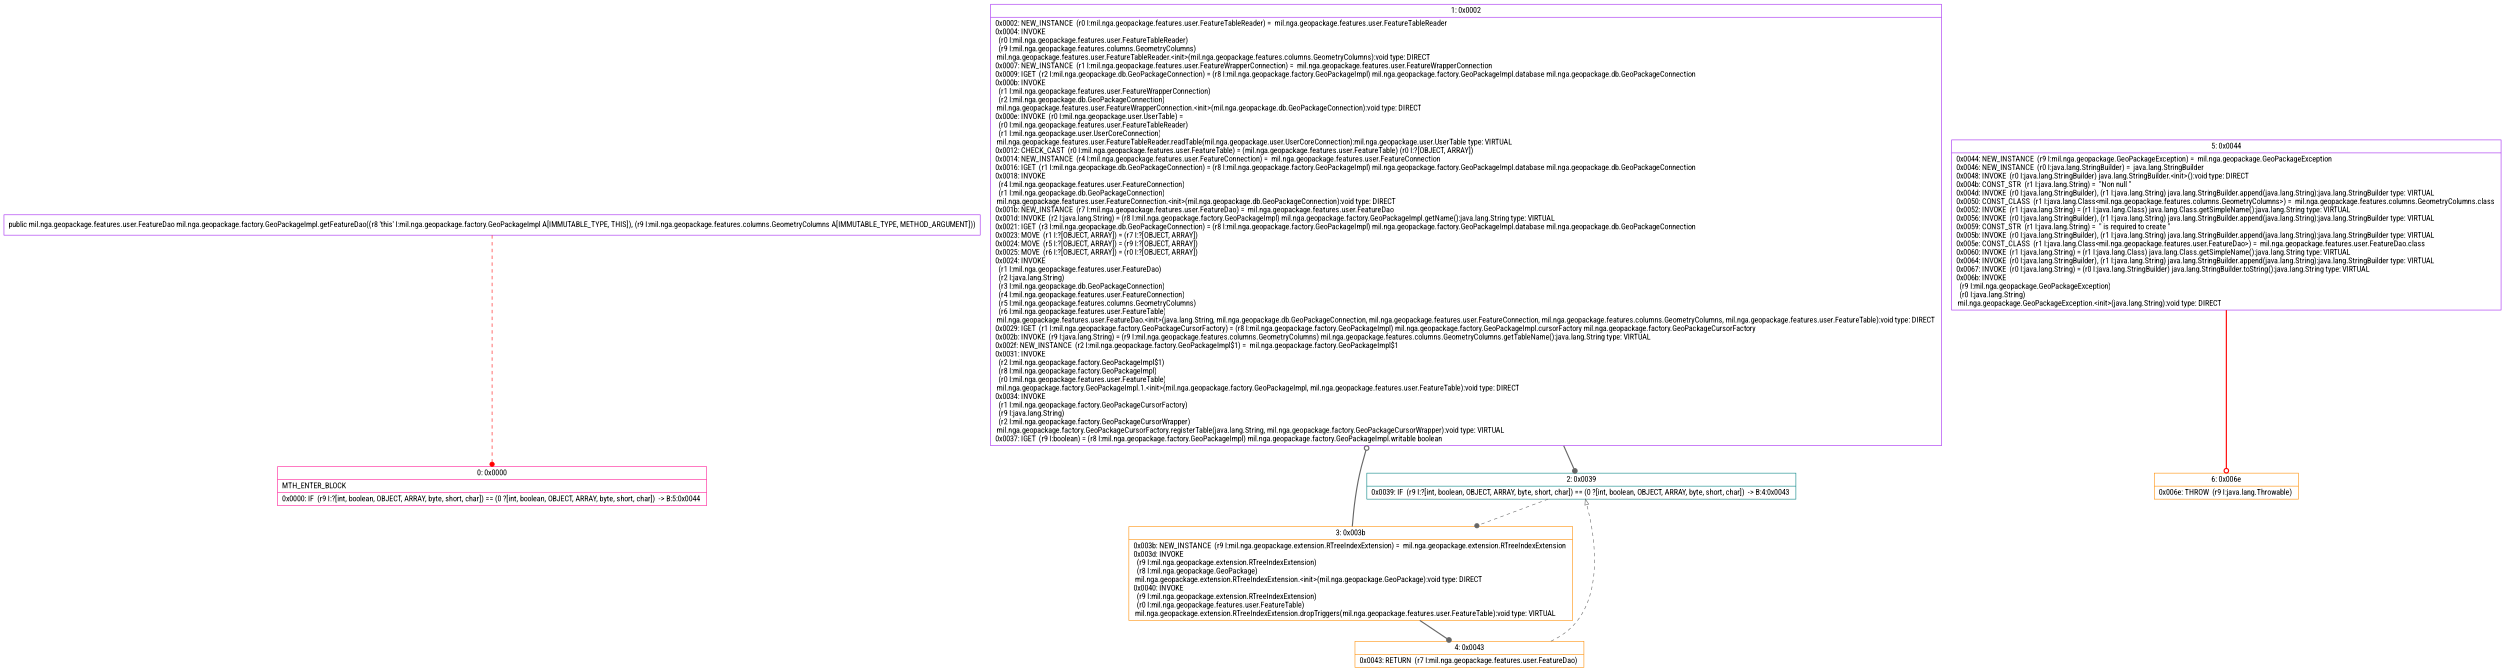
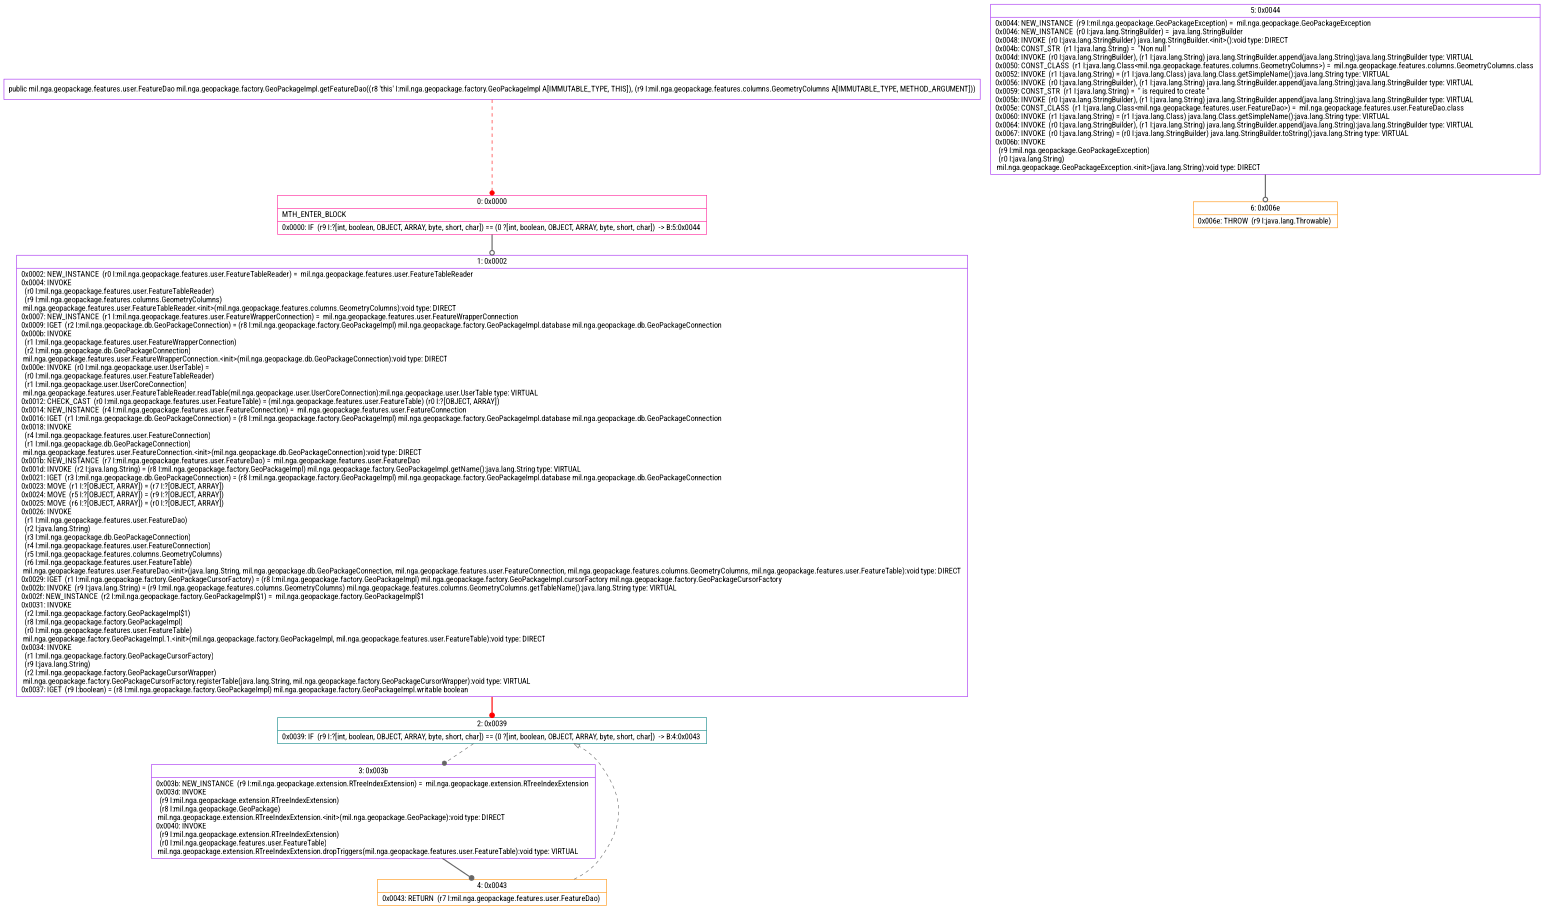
  digraph {
    fontname="Roboto Condensed"
    node [color=purple fontname="Roboto Condensed" shape=record]
    edge [arrowhead=dot color=gray40 fontname="Roboto Condensed" style=bold]
    n1 [color=deeppink label="{0\:\ 0x0000|MTH_ENTER_BLOCK\l|0x0000: IF  (r9 I:?[int, boolean, OBJECT, ARRAY, byte, short, char]) == (0 ?[int, boolean, OBJECT, ARRAY, byte, short, char])  \-\> B:5:0x0044 \l}"]
-   n2 [label="{1\:\ 0x0002|0x0002: NEW_INSTANCE  (r0 I:mil.nga.geopackage.features.user.FeatureTableReader) =  mil.nga.geopackage.features.user.FeatureTableReader \l0x0004: INVOKE  \l  (r0 I:mil.nga.geopackage.features.user.FeatureTableReader)\l  (r9 I:mil.nga.geopackage.features.columns.GeometryColumns)\l mil.nga.geopackage.features.user.FeatureTableReader.\<init\>(mil.nga.geopackage.features.columns.GeometryColumns):void type: DIRECT \l0x0007: NEW_INSTANCE  (r1 I:mil.nga.geopackage.features.user.FeatureWrapperConnection) =  mil.nga.geopackage.features.user.FeatureWrapperConnection \l0x0009: IGET  (r2 I:mil.nga.geopackage.db.GeoPackageConnection) = (r8 I:mil.nga.geopackage.factory.GeoPackageImpl) mil.nga.geopackage.factory.GeoPackageImpl.database mil.nga.geopackage.db.GeoPackageConnection \l0x000b: INVOKE  \l  (r1 I:mil.nga.geopackage.features.user.FeatureWrapperConnection)\l  (r2 I:mil.nga.geopackage.db.GeoPackageConnection)\l mil.nga.geopackage.features.user.FeatureWrapperConnection.\<init\>(mil.nga.geopackage.db.GeoPackageConnection):void type: DIRECT \l0x000e: INVOKE  (r0 I:mil.nga.geopackage.user.UserTable) = \l  (r0 I:mil.nga.geopackage.features.user.FeatureTableReader)\l  (r1 I:mil.nga.geopackage.user.UserCoreConnection)\l mil.nga.geopackage.features.user.FeatureTableReader.readTable(mil.nga.geopackage.user.UserCoreConnection):mil.nga.geopackage.user.UserTable type: VIRTUAL \l0x0012: CHECK_CAST  (r0 I:mil.nga.geopackage.features.user.FeatureTable) = (mil.nga.geopackage.features.user.FeatureTable) (r0 I:?[OBJECT, ARRAY]) \l0x0014: NEW_INSTANCE  (r4 I:mil.nga.geopackage.features.user.FeatureConnection) =  mil.nga.geopackage.features.user.FeatureConnection \l0x0016: IGET  (r1 I:mil.nga.geopackage.db.GeoPackageConnection) = (r8 I:mil.nga.geopackage.factory.GeoPackageImpl) mil.nga.geopackage.factory.GeoPackageImpl.database mil.nga.geopackage.db.GeoPackageConnection \l0x0018: INVOKE  \l  (r4 I:mil.nga.geopackage.features.user.FeatureConnection)\l  (r1 I:mil.nga.geopackage.db.GeoPackageConnection)\l mil.nga.geopackage.features.user.FeatureConnection.\<init\>(mil.nga.geopackage.db.GeoPackageConnection):void type: DIRECT \l0x001b: NEW_INSTANCE  (r7 I:mil.nga.geopackage.features.user.FeatureDao) =  mil.nga.geopackage.features.user.FeatureDao \l0x001d: INVOKE  (r2 I:java.lang.String) = (r8 I:mil.nga.geopackage.factory.GeoPackageImpl) mil.nga.geopackage.factory.GeoPackageImpl.getName():java.lang.String type: VIRTUAL \l0x0021: IGET  (r3 I:mil.nga.geopackage.db.GeoPackageConnection) = (r8 I:mil.nga.geopackage.factory.GeoPackageImpl) mil.nga.geopackage.factory.GeoPackageImpl.database mil.nga.geopackage.db.GeoPackageConnection \l0x0023: MOVE  (r1 I:?[OBJECT, ARRAY]) = (r7 I:?[OBJECT, ARRAY]) \l0x0024: MOVE  (r5 I:?[OBJECT, ARRAY]) = (r9 I:?[OBJECT, ARRAY]) \l0x0025: MOVE  (r6 I:?[OBJECT, ARRAY]) = (r0 I:?[OBJECT, ARRAY]) \l0x0024: INVOKE  \l  (r1 I:mil.nga.geopackage.features.user.FeatureDao)\l  (r2 I:java.lang.String)\l  (r3 I:mil.nga.geopackage.db.GeoPackageConnection)\l  (r4 I:mil.nga.geopackage.features.user.FeatureConnection)\l  (r5 I:mil.nga.geopackage.features.columns.GeometryColumns)\l  (r6 I:mil.nga.geopackage.features.user.FeatureTable)\l mil.nga.geopackage.features.user.FeatureDao.\<init\>(java.lang.String, mil.nga.geopackage.db.GeoPackageConnection, mil.nga.geopackage.features.user.FeatureConnection, mil.nga.geopackage.features.columns.GeometryColumns, mil.nga.geopackage.features.user.FeatureTable):void type: DIRECT \l0x0029: IGET  (r1 I:mil.nga.geopackage.factory.GeoPackageCursorFactory) = (r8 I:mil.nga.geopackage.factory.GeoPackageImpl) mil.nga.geopackage.factory.GeoPackageImpl.cursorFactory mil.nga.geopackage.factory.GeoPackageCursorFactory \l0x002b: INVOKE  (r9 I:java.lang.String) = (r9 I:mil.nga.geopackage.features.columns.GeometryColumns) mil.nga.geopackage.features.columns.GeometryColumns.getTableName():java.lang.String type: VIRTUAL \l0x002f: NEW_INSTANCE  (r2 I:mil.nga.geopackage.factory.GeoPackageImpl$1) =  mil.nga.geopackage.factory.GeoPackageImpl$1 \l0x0031: INVOKE  \l  (r2 I:mil.nga.geopackage.factory.GeoPackageImpl$1)\l  (r8 I:mil.nga.geopackage.factory.GeoPackageImpl)\l  (r0 I:mil.nga.geopackage.features.user.FeatureTable)\l mil.nga.geopackage.factory.GeoPackageImpl.1.\<init\>(mil.nga.geopackage.factory.GeoPackageImpl, mil.nga.geopackage.features.user.FeatureTable):void type: DIRECT \l0x0034: INVOKE  \l  (r1 I:mil.nga.geopackage.factory.GeoPackageCursorFactory)\l  (r9 I:java.lang.String)\l  (r2 I:mil.nga.geopackage.factory.GeoPackageCursorWrapper)\l mil.nga.geopackage.factory.GeoPackageCursorFactory.registerTable(java.lang.String, mil.nga.geopackage.factory.GeoPackageCursorWrapper):void type: VIRTUAL \l0x0037: IGET  (r9 I:boolean) = (r8 I:mil.nga.geopackage.factory.GeoPackageImpl) mil.nga.geopackage.factory.GeoPackageImpl.writable boolean \l}"]
+   n2 [label="{1\:\ 0x0002|0x0002: NEW_INSTANCE  (r0 I:mil.nga.geopackage.features.user.FeatureTableReader) =  mil.nga.geopackage.features.user.FeatureTableReader \l0x0004: INVOKE  \l  (r0 I:mil.nga.geopackage.features.user.FeatureTableReader)\l  (r9 I:mil.nga.geopackage.features.columns.GeometryColumns)\l mil.nga.geopackage.features.user.FeatureTableReader.\<init\>(mil.nga.geopackage.features.columns.GeometryColumns):void type: DIRECT \l0x0007: NEW_INSTANCE  (r1 I:mil.nga.geopackage.features.user.FeatureWrapperConnection) =  mil.nga.geopackage.features.user.FeatureWrapperConnection \l0x0009: IGET  (r2 I:mil.nga.geopackage.db.GeoPackageConnection) = (r8 I:mil.nga.geopackage.factory.GeoPackageImpl) mil.nga.geopackage.factory.GeoPackageImpl.database mil.nga.geopackage.db.GeoPackageConnection \l0x000b: INVOKE  \l  (r1 I:mil.nga.geopackage.features.user.FeatureWrapperConnection)\l  (r2 I:mil.nga.geopackage.db.GeoPackageConnection)\l mil.nga.geopackage.features.user.FeatureWrapperConnection.\<init\>(mil.nga.geopackage.db.GeoPackageConnection):void type: DIRECT \l0x000e: INVOKE  (r0 I:mil.nga.geopackage.user.UserTable) = \l  (r0 I:mil.nga.geopackage.features.user.FeatureTableReader)\l  (r1 I:mil.nga.geopackage.user.UserCoreConnection)\l mil.nga.geopackage.features.user.FeatureTableReader.readTable(mil.nga.geopackage.user.UserCoreConnection):mil.nga.geopackage.user.UserTable type: VIRTUAL \l0x0012: CHECK_CAST  (r0 I:mil.nga.geopackage.features.user.FeatureTable) = (mil.nga.geopackage.features.user.FeatureTable) (r0 I:?[OBJECT, ARRAY]) \l0x0014: NEW_INSTANCE  (r4 I:mil.nga.geopackage.features.user.FeatureConnection) =  mil.nga.geopackage.features.user.FeatureConnection \l0x0016: IGET  (r1 I:mil.nga.geopackage.db.GeoPackageConnection) = (r8 I:mil.nga.geopackage.factory.GeoPackageImpl) mil.nga.geopackage.factory.GeoPackageImpl.database mil.nga.geopackage.db.GeoPackageConnection \l0x0018: INVOKE  \l  (r4 I:mil.nga.geopackage.features.user.FeatureConnection)\l  (r1 I:mil.nga.geopackage.db.GeoPackageConnection)\l mil.nga.geopackage.features.user.FeatureConnection.\<init\>(mil.nga.geopackage.db.GeoPackageConnection):void type: DIRECT \l0x001b: NEW_INSTANCE  (r7 I:mil.nga.geopackage.features.user.FeatureDao) =  mil.nga.geopackage.features.user.FeatureDao \l0x001d: INVOKE  (r2 I:java.lang.String) = (r8 I:mil.nga.geopackage.factory.GeoPackageImpl) mil.nga.geopackage.factory.GeoPackageImpl.getName():java.lang.String type: VIRTUAL \l0x0021: IGET  (r3 I:mil.nga.geopackage.db.GeoPackageConnection) = (r8 I:mil.nga.geopackage.factory.GeoPackageImpl) mil.nga.geopackage.factory.GeoPackageImpl.database mil.nga.geopackage.db.GeoPackageConnection \l0x0023: MOVE  (r1 I:?[OBJECT, ARRAY]) = (r7 I:?[OBJECT, ARRAY]) \l0x0024: MOVE  (r5 I:?[OBJECT, ARRAY]) = (r9 I:?[OBJECT, ARRAY]) \l0x0025: MOVE  (r6 I:?[OBJECT, ARRAY]) = (r0 I:?[OBJECT, ARRAY]) \l0x0026: INVOKE  \l  (r1 I:mil.nga.geopackage.features.user.FeatureDao)\l  (r2 I:java.lang.String)\l  (r3 I:mil.nga.geopackage.db.GeoPackageConnection)\l  (r4 I:mil.nga.geopackage.features.user.FeatureConnection)\l  (r5 I:mil.nga.geopackage.features.columns.GeometryColumns)\l  (r6 I:mil.nga.geopackage.features.user.FeatureTable)\l mil.nga.geopackage.features.user.FeatureDao.\<init\>(java.lang.String, mil.nga.geopackage.db.GeoPackageConnection, mil.nga.geopackage.features.user.FeatureConnection, mil.nga.geopackage.features.columns.GeometryColumns, mil.nga.geopackage.features.user.FeatureTable):void type: DIRECT \l0x0029: IGET  (r1 I:mil.nga.geopackage.factory.GeoPackageCursorFactory) = (r8 I:mil.nga.geopackage.factory.GeoPackageImpl) mil.nga.geopackage.factory.GeoPackageImpl.cursorFactory mil.nga.geopackage.factory.GeoPackageCursorFactory \l0x002b: INVOKE  (r9 I:java.lang.String) = (r9 I:mil.nga.geopackage.features.columns.GeometryColumns) mil.nga.geopackage.features.columns.GeometryColumns.getTableName():java.lang.String type: VIRTUAL \l0x002f: NEW_INSTANCE  (r2 I:mil.nga.geopackage.factory.GeoPackageImpl$1) =  mil.nga.geopackage.factory.GeoPackageImpl$1 \l0x0031: INVOKE  \l  (r2 I:mil.nga.geopackage.factory.GeoPackageImpl$1)\l  (r8 I:mil.nga.geopackage.factory.GeoPackageImpl)\l  (r0 I:mil.nga.geopackage.features.user.FeatureTable)\l mil.nga.geopackage.factory.GeoPackageImpl.1.\<init\>(mil.nga.geopackage.factory.GeoPackageImpl, mil.nga.geopackage.features.user.FeatureTable):void type: DIRECT \l0x0034: INVOKE  \l  (r1 I:mil.nga.geopackage.factory.GeoPackageCursorFactory)\l  (r9 I:java.lang.String)\l  (r2 I:mil.nga.geopackage.factory.GeoPackageCursorWrapper)\l mil.nga.geopackage.factory.GeoPackageCursorFactory.registerTable(java.lang.String, mil.nga.geopackage.factory.GeoPackageCursorWrapper):void type: VIRTUAL \l0x0037: IGET  (r9 I:boolean) = (r8 I:mil.nga.geopackage.factory.GeoPackageImpl) mil.nga.geopackage.factory.GeoPackageImpl.writable boolean \l}"]
    n3 [color=teal label="{2\:\ 0x0039|0x0039: IF  (r9 I:?[int, boolean, OBJECT, ARRAY, byte, short, char]) == (0 ?[int, boolean, OBJECT, ARRAY, byte, short, char])  \-\> B:4:0x0043 \l}"]
    n4 [label="{5\:\ 0x0044|0x0044: NEW_INSTANCE  (r9 I:mil.nga.geopackage.GeoPackageException) =  mil.nga.geopackage.GeoPackageException \l0x0046: NEW_INSTANCE  (r0 I:java.lang.StringBuilder) =  java.lang.StringBuilder \l0x0048: INVOKE  (r0 I:java.lang.StringBuilder) java.lang.StringBuilder.\<init\>():void type: DIRECT \l0x004b: CONST_STR  (r1 I:java.lang.String) =  \"Non null \" \l0x004d: INVOKE  (r0 I:java.lang.StringBuilder), (r1 I:java.lang.String) java.lang.StringBuilder.append(java.lang.String):java.lang.StringBuilder type: VIRTUAL \l0x0050: CONST_CLASS  (r1 I:java.lang.Class\<mil.nga.geopackage.features.columns.GeometryColumns\>) =  mil.nga.geopackage.features.columns.GeometryColumns.class \l0x0052: INVOKE  (r1 I:java.lang.String) = (r1 I:java.lang.Class) java.lang.Class.getSimpleName():java.lang.String type: VIRTUAL \l0x0056: INVOKE  (r0 I:java.lang.StringBuilder), (r1 I:java.lang.String) java.lang.StringBuilder.append(java.lang.String):java.lang.StringBuilder type: VIRTUAL \l0x0059: CONST_STR  (r1 I:java.lang.String) =  \" is required to create \" \l0x005b: INVOKE  (r0 I:java.lang.StringBuilder), (r1 I:java.lang.String) java.lang.StringBuilder.append(java.lang.String):java.lang.StringBuilder type: VIRTUAL \l0x005e: CONST_CLASS  (r1 I:java.lang.Class\<mil.nga.geopackage.features.user.FeatureDao\>) =  mil.nga.geopackage.features.user.FeatureDao.class \l0x0060: INVOKE  (r1 I:java.lang.String) = (r1 I:java.lang.Class) java.lang.Class.getSimpleName():java.lang.String type: VIRTUAL \l0x0064: INVOKE  (r0 I:java.lang.StringBuilder), (r1 I:java.lang.String) java.lang.StringBuilder.append(java.lang.String):java.lang.StringBuilder type: VIRTUAL \l0x0067: INVOKE  (r0 I:java.lang.String) = (r0 I:java.lang.StringBuilder) java.lang.StringBuilder.toString():java.lang.String type: VIRTUAL \l0x006b: INVOKE  \l  (r9 I:mil.nga.geopackage.GeoPackageException)\l  (r0 I:java.lang.String)\l mil.nga.geopackage.GeoPackageException.\<init\>(java.lang.String):void type: DIRECT \l}"]
    n5 [color=darkorange label="{6\:\ 0x006e|0x006e: THROW  (r9 I:java.lang.Throwable) \l}"]
-   n6 [color=darkorange label="{3\:\ 0x003b|0x003b: NEW_INSTANCE  (r9 I:mil.nga.geopackage.extension.RTreeIndexExtension) =  mil.nga.geopackage.extension.RTreeIndexExtension \l0x003d: INVOKE  \l  (r9 I:mil.nga.geopackage.extension.RTreeIndexExtension)\l  (r8 I:mil.nga.geopackage.GeoPackage)\l mil.nga.geopackage.extension.RTreeIndexExtension.\<init\>(mil.nga.geopackage.GeoPackage):void type: DIRECT \l0x0040: INVOKE  \l  (r9 I:mil.nga.geopackage.extension.RTreeIndexExtension)\l  (r0 I:mil.nga.geopackage.features.user.FeatureTable)\l mil.nga.geopackage.extension.RTreeIndexExtension.dropTriggers(mil.nga.geopackage.features.user.FeatureTable):void type: VIRTUAL \l}"]
+   n6 [label="{3\:\ 0x003b|0x003b: NEW_INSTANCE  (r9 I:mil.nga.geopackage.extension.RTreeIndexExtension) =  mil.nga.geopackage.extension.RTreeIndexExtension \l0x003d: INVOKE  \l  (r9 I:mil.nga.geopackage.extension.RTreeIndexExtension)\l  (r8 I:mil.nga.geopackage.GeoPackage)\l mil.nga.geopackage.extension.RTreeIndexExtension.\<init\>(mil.nga.geopackage.GeoPackage):void type: DIRECT \l0x0040: INVOKE  \l  (r9 I:mil.nga.geopackage.extension.RTreeIndexExtension)\l  (r0 I:mil.nga.geopackage.features.user.FeatureTable)\l mil.nga.geopackage.extension.RTreeIndexExtension.dropTriggers(mil.nga.geopackage.features.user.FeatureTable):void type: VIRTUAL \l}"]
    n7 [color=darkorange label="{4\:\ 0x0043|0x0043: RETURN  (r7 I:mil.nga.geopackage.features.user.FeatureDao) \l}"]
    n8 [label="{public mil.nga.geopackage.features.user.FeatureDao mil.nga.geopackage.factory.GeoPackageImpl.getFeatureDao((r8 'this' I:mil.nga.geopackage.factory.GeoPackageImpl A[IMMUTABLE_TYPE, THIS]), (r9 I:mil.nga.geopackage.features.columns.GeometryColumns A[IMMUTABLE_TYPE, METHOD_ARGUMENT])) }"]
-   n6 -> n2 [arrowhead=odot]
-   n2 -> n3
+   n1 -> n2 [arrowhead=odot]
+   n2 -> n3 [color=red]
    n3 -> n6 [style=dashed]
-   n4 -> n5 [arrowhead=odot color=red]
+   n4 -> n5 [arrowhead=odot]
    n6 -> n7
    n7 -> n3 [arrowhead=onormal style=dashed]
    n8 -> n1 [color=red style=dashed]
  }
